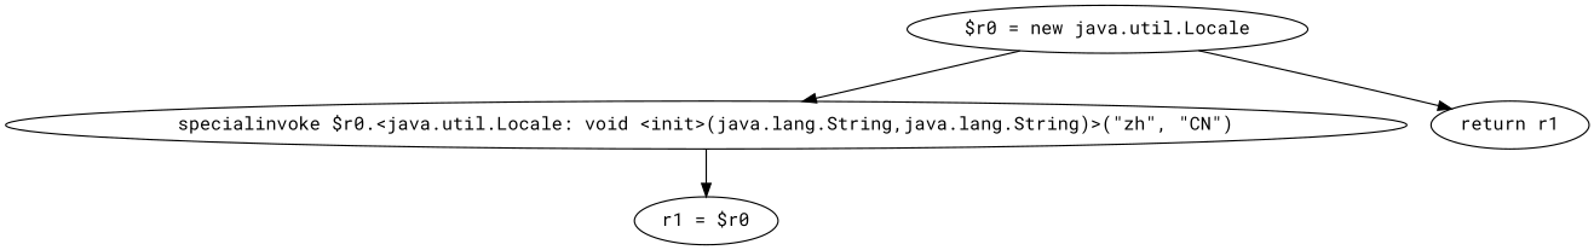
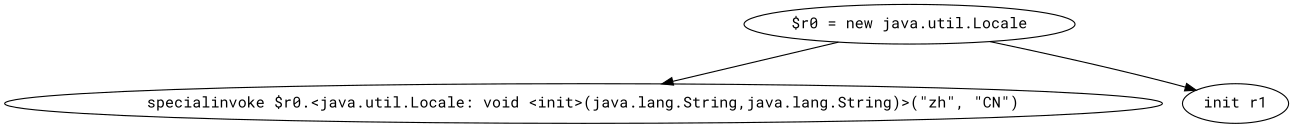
  digraph {
    fontname="Roboto Mono"
    node [fontname="Roboto Mono"]
    edge [fontname="Roboto Mono"]
    "$r0 = new java.util.Locale"
    "specialinvoke $r0.<java.util.Locale: void <init>(java.lang.String,java.lang.String)>(\"zh\", \"CN\")"
-   "return r1"
-   "r1 = $r0"
+   "return r1" [label="init r1"]
    "$r0 = new java.util.Locale" -> "specialinvoke $r0.<java.util.Locale: void <init>(java.lang.String,java.lang.String)>(\"zh\", \"CN\")"
    "$r0 = new java.util.Locale" -> "return r1"
-   "specialinvoke $r0.<java.util.Locale: void <init>(java.lang.String,java.lang.String)>(\"zh\", \"CN\")" -> "r1 = $r0"
  }
